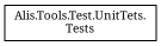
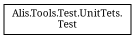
  digraph {
    rankdir=TB
    fontname="Noto Serif"
-   n1 [color=black fillcolor=white fontname="Noto Serif" fontsize=10 height=0.2 label="Alis.Tools.Test.UnitTets.\lTests" shape=record style=filled width=0.4]
+   n1 [color=black fillcolor=white fontname="Noto Serif" fontsize=10 height=0.2 label="Alis.Tools.Test.UnitTets.\lTest" shape=record style=filled width=0.4]
  }
